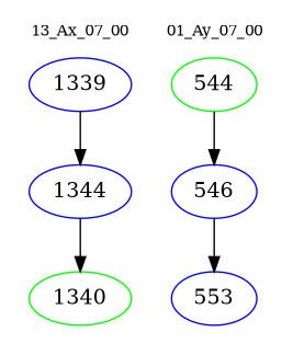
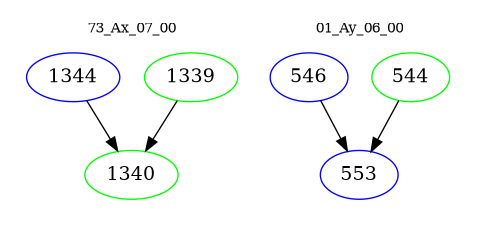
  digraph {
    node [color=green]
    edge [color=black]
-   n1 [color=blue label=1339]
+   n1 [label=1339]
    n2 [label=1340]
    n3 [color=blue label=1344]
    n4 [label=544]
    n5 [color=blue label=546]
    n6 [color=blue label=553]
    subgraph cluster_1 {
      color=white
      fontsize=10
-     label="13_Ax_07_00"
+     label="73_Ax_07_00"
      n1
      n2
      n3
    }
    subgraph cluster_2 {
      color=white
      fontsize=10
-     label="01_Ay_07_00"
+     label="01_Ay_06_00"
      n4
      n5
      n6
    }
-   n1 -> n3
+   n1 -> n2
    n3 -> n2
-   n4 -> n5
+   n4 -> n6
    n5 -> n6
  }
